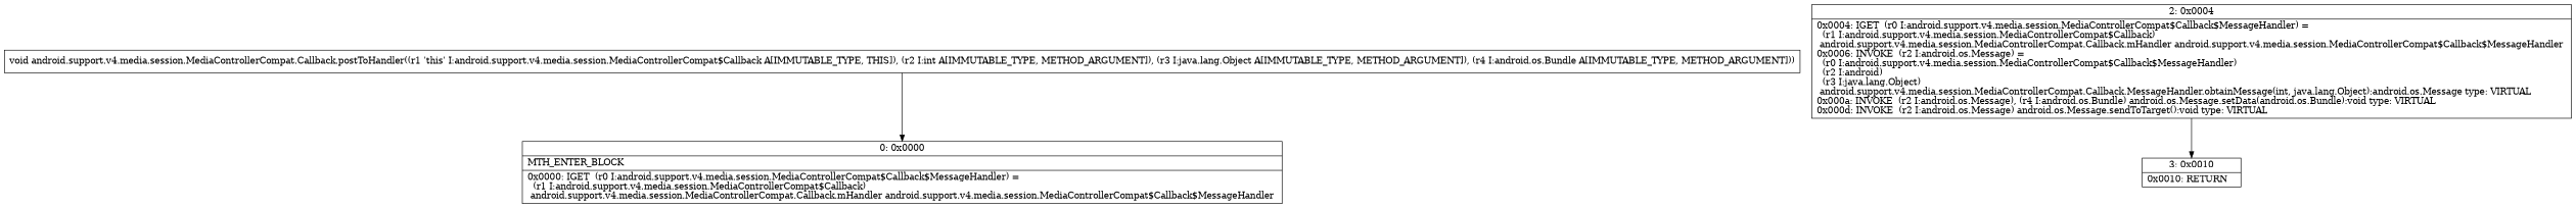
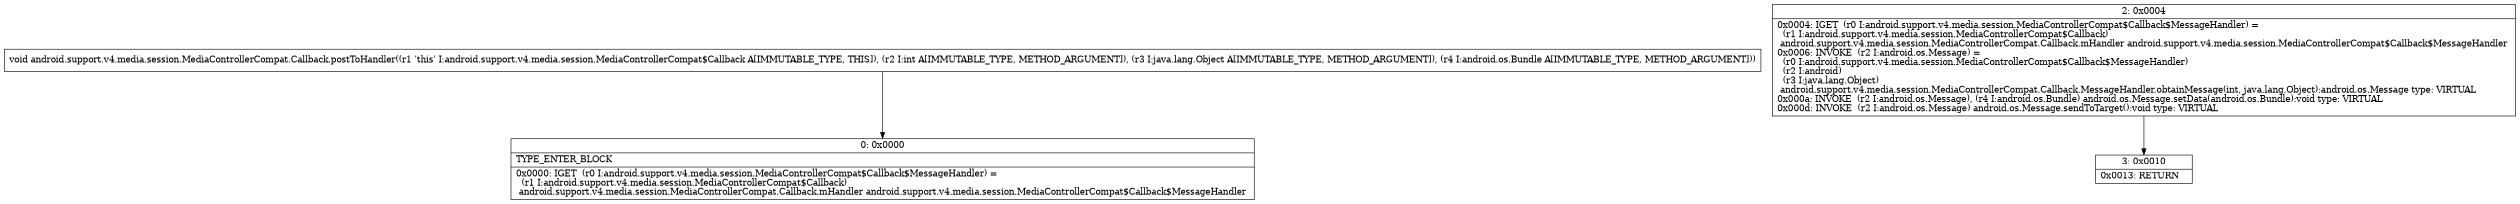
  digraph {
    node [shape=record]
-   n1 [label="{0\:\ 0x0000|MTH_ENTER_BLOCK\l|0x0000: IGET  (r0 I:android.support.v4.media.session.MediaControllerCompat$Callback$MessageHandler) = \l  (r1 I:android.support.v4.media.session.MediaControllerCompat$Callback)\l android.support.v4.media.session.MediaControllerCompat.Callback.mHandler android.support.v4.media.session.MediaControllerCompat$Callback$MessageHandler \l}"]
+   n1 [label="{0\:\ 0x0000|TYPE_ENTER_BLOCK\l|0x0000: IGET  (r0 I:android.support.v4.media.session.MediaControllerCompat$Callback$MessageHandler) = \l  (r1 I:android.support.v4.media.session.MediaControllerCompat$Callback)\l android.support.v4.media.session.MediaControllerCompat.Callback.mHandler android.support.v4.media.session.MediaControllerCompat$Callback$MessageHandler \l}"]
    n2 [label="{2\:\ 0x0004|0x0004: IGET  (r0 I:android.support.v4.media.session.MediaControllerCompat$Callback$MessageHandler) = \l  (r1 I:android.support.v4.media.session.MediaControllerCompat$Callback)\l android.support.v4.media.session.MediaControllerCompat.Callback.mHandler android.support.v4.media.session.MediaControllerCompat$Callback$MessageHandler \l0x0006: INVOKE  (r2 I:android.os.Message) = \l  (r0 I:android.support.v4.media.session.MediaControllerCompat$Callback$MessageHandler)\l  (r2 I:android)\l  (r3 I:java.lang.Object)\l android.support.v4.media.session.MediaControllerCompat.Callback.MessageHandler.obtainMessage(int, java.lang.Object):android.os.Message type: VIRTUAL \l0x000a: INVOKE  (r2 I:android.os.Message), (r4 I:android.os.Bundle) android.os.Message.setData(android.os.Bundle):void type: VIRTUAL \l0x000d: INVOKE  (r2 I:android.os.Message) android.os.Message.sendToTarget():void type: VIRTUAL \l}"]
-   n3 [label="{3\:\ 0x0010|0x0010: RETURN   \l}"]
+   n3 [label="{3\:\ 0x0010|0x0013: RETURN   \l}"]
    n4 [label="{void android.support.v4.media.session.MediaControllerCompat.Callback.postToHandler((r1 'this' I:android.support.v4.media.session.MediaControllerCompat$Callback A[IMMUTABLE_TYPE, THIS]), (r2 I:int A[IMMUTABLE_TYPE, METHOD_ARGUMENT]), (r3 I:java.lang.Object A[IMMUTABLE_TYPE, METHOD_ARGUMENT]), (r4 I:android.os.Bundle A[IMMUTABLE_TYPE, METHOD_ARGUMENT])) }"]
    n2 -> n3
    n4 -> n1
  }
